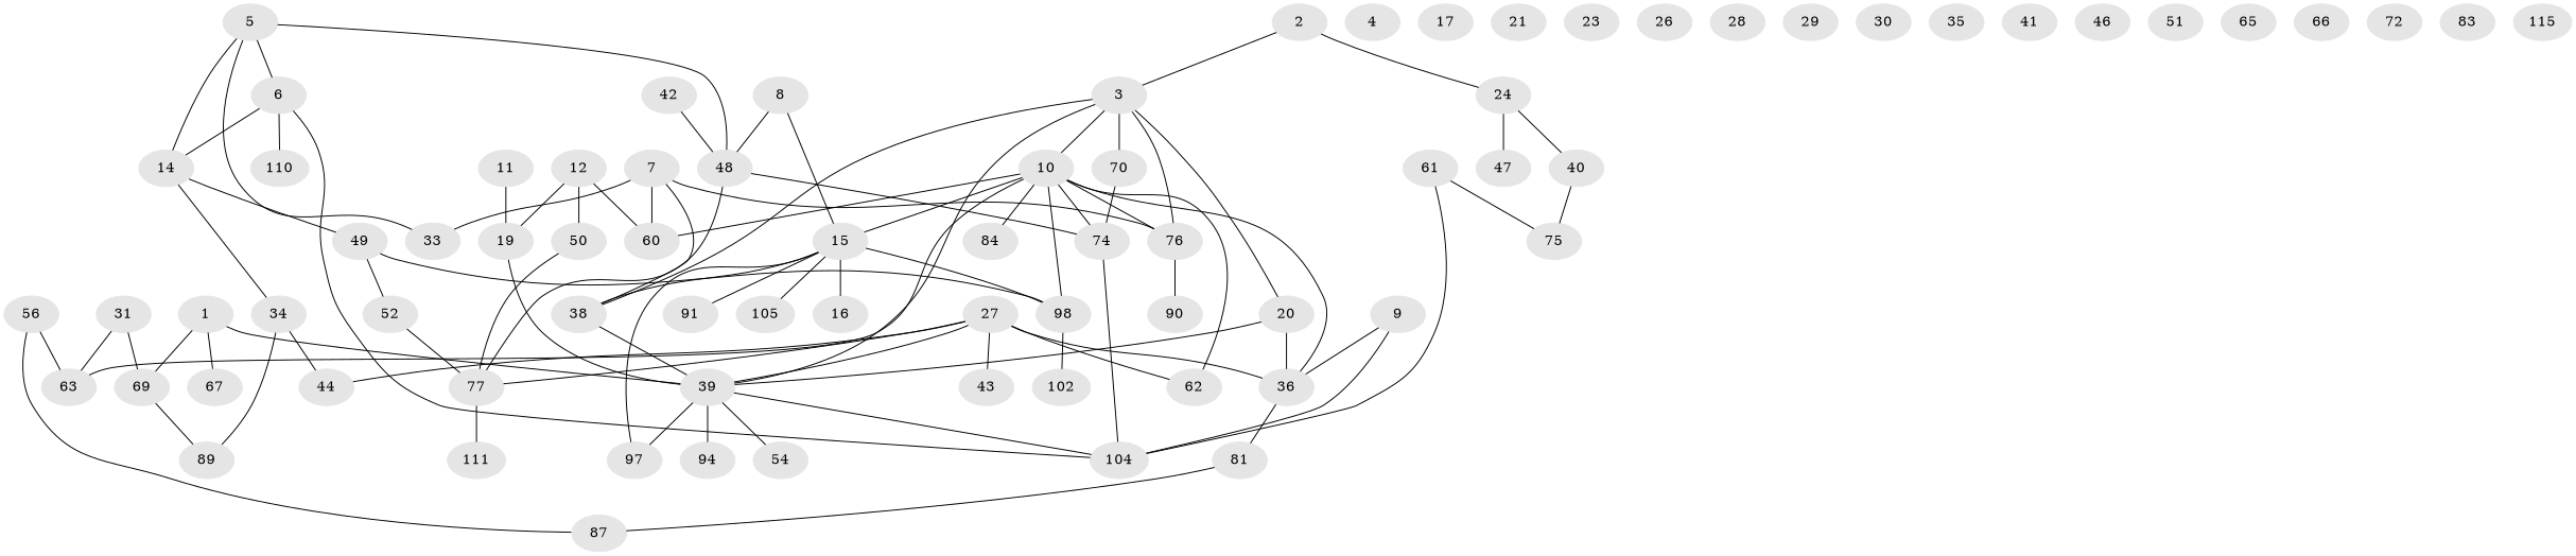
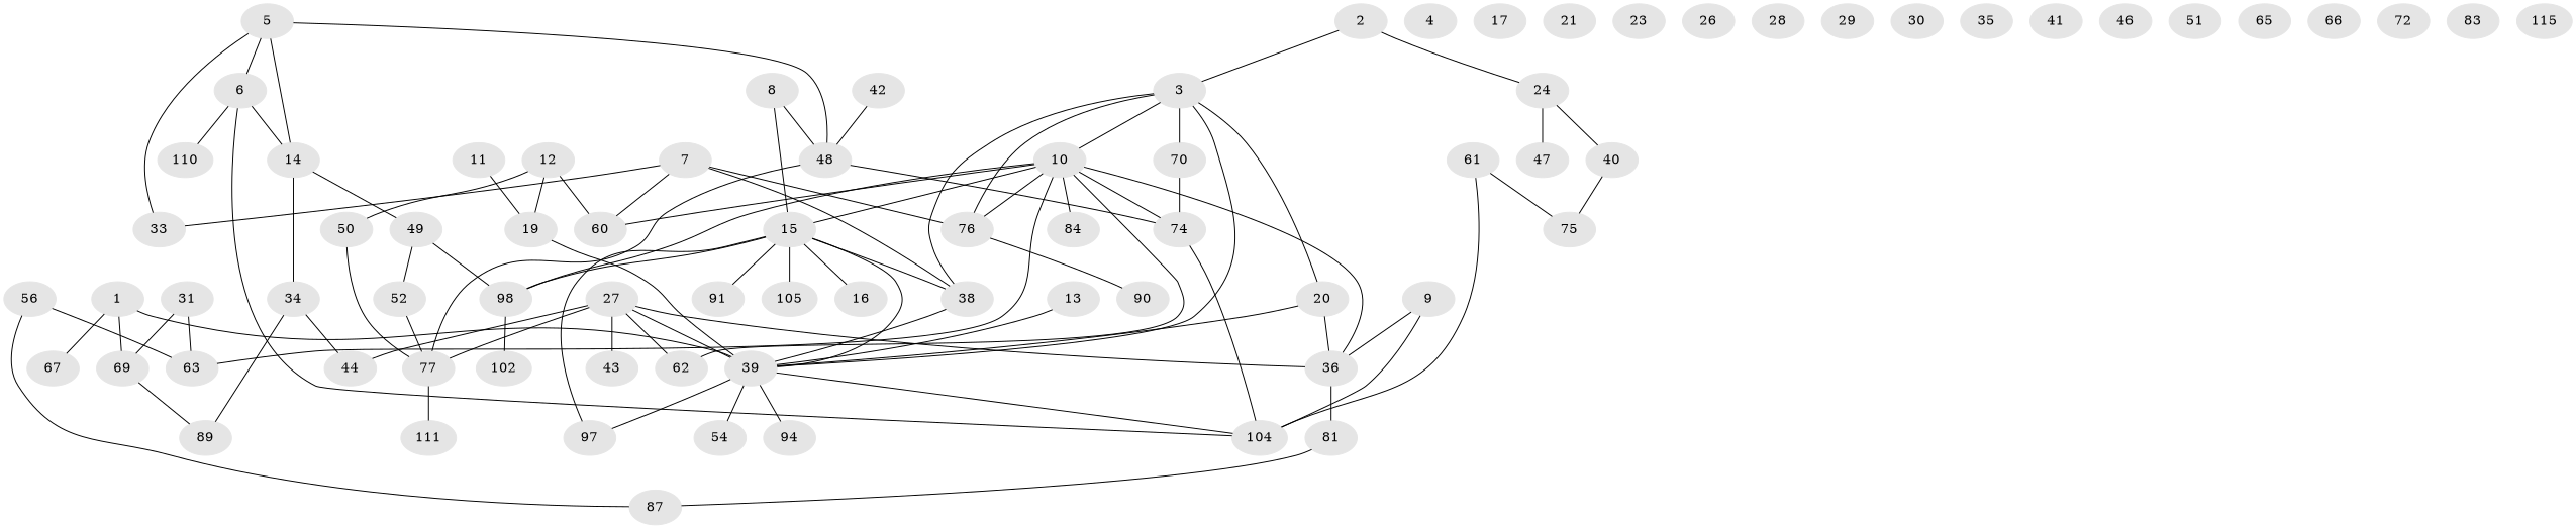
  graph {
    node [color=gray90 style=filled]
    1 [super="+18"]
    39 [super="+55+103"]
    67
    69 [super="+129"]
    104 [super="+132+116"]
    97
    54
    94
    89
    3 [super="+22+73+80"]
    10 [super="+100+85"]
    20 [super="+24"]
    38 [super="+117"]
    70
    76 [super="+95"]
    2
    n17 [label=24 super="+107"]
    40 [super="+99"]
    47
    60 [super="+118"]
    15 [super="+58+112+45"]
    36
    62
    63
    74
    84
    98
    90
    4
    5 [super="+128+37"]
    6
    14
    33
    48 [super="+68"]
    110
    34 [super="+123"]
    49
    77 [super="+78"]
    7 [super="+86"]
    16
    91
    105
    8
    9 [super="+125"]
    81 [super="+120"]
    12 [super="+113"]
    19 [super="+64+108+106"]
    50
    102
    11 [super="+88"]
+   13
    44
    52
    17
    21
    23 [super="+79"]
    75
    26
    27 [super="+71"]
    43
    111
    28
    29
    30
    31
    35 [super="+126"]
    87
    41
    42 [super="+92"]
    46
    51
    56 [super="+57+59"]
    61
    65
    66
    72
    83
    115
    1 -- 39 [weight=3]
    1 -- 67
    1 -- 69
    39 -- 104
    39 -- 97
    39 -- 54
    39 -- 94
    69 -- 89
    3 -- 39
    3 -- 10
    3 -- 20
    3 -- 38
    3 -- 70
    3 -- 76
    10 -- 76
    10 -- 60 [weight=2]
    10 -- 15
    10 -- 36
    10 -- 62
    10 -- 63
    10 -- 74 [weight=2]
    10 -- 84
    10 -- 98
    20 -- 39
    20 -- 36
    38 -- 39
    70 -- 74
    76 -- 90
    2 -- 3
    2 -- n17
    n17 -- 40
    n17 -- 47
    40 -- 75
+   15 -- 39
    15 -- 97
    15 -- 38
    15 -- 98
    15 -- 16
    15 -- 91
    15 -- 105
    36 -- 81
    74 -- 104
    98 -- 102
    5 -- 6
    5 -- 14
    5 -- 33
    5 -- 48
    6 -- 104
    6 -- 14
    6 -- 110
    14 -- 34
    14 -- 49
    48 -- 74
    48 -- 77
    34 -- 89
    34 -- 44
    49 -- 98
    49 -- 52
    77 -- 111
    7 -- 38
    7 -- 76
    7 -- 60
    7 -- 33
    8 -- 15
    8 -- 48
    9 -- 104
    9 -- 36
    81 -- 87
    12 -- 60
    12 -- 19
    12 -- 50
    19 -- 39
    50 -- 77
    11 -- 19
+   13 -- 39
    52 -- 77
    27 -- 39 [weight=2]
    27 -- 36
    27 -- 62
    27 -- 77
    27 -- 44
    27 -- 43
    31 -- 69
    31 -- 63
    42 -- 48
    56 -- 63
    56 -- 87
    61 -- 104
    61 -- 75
  }
